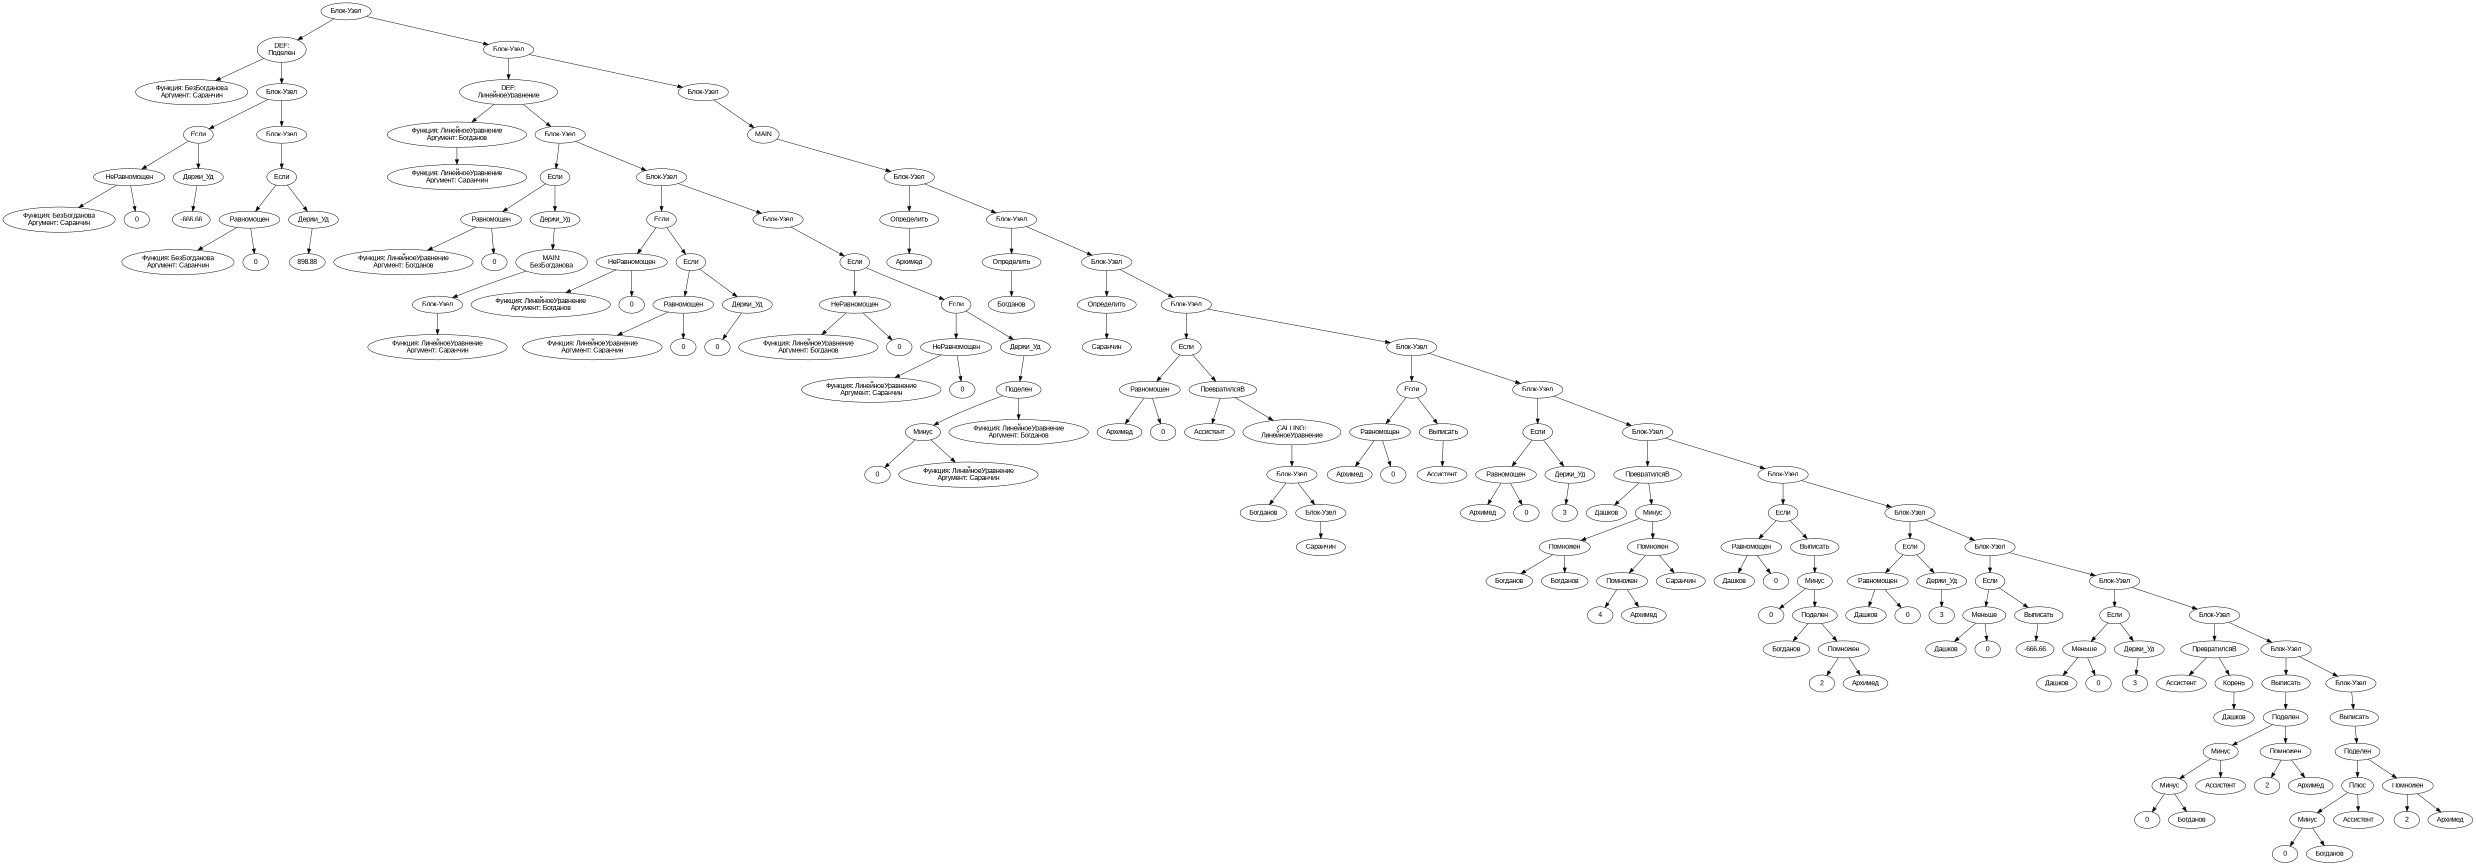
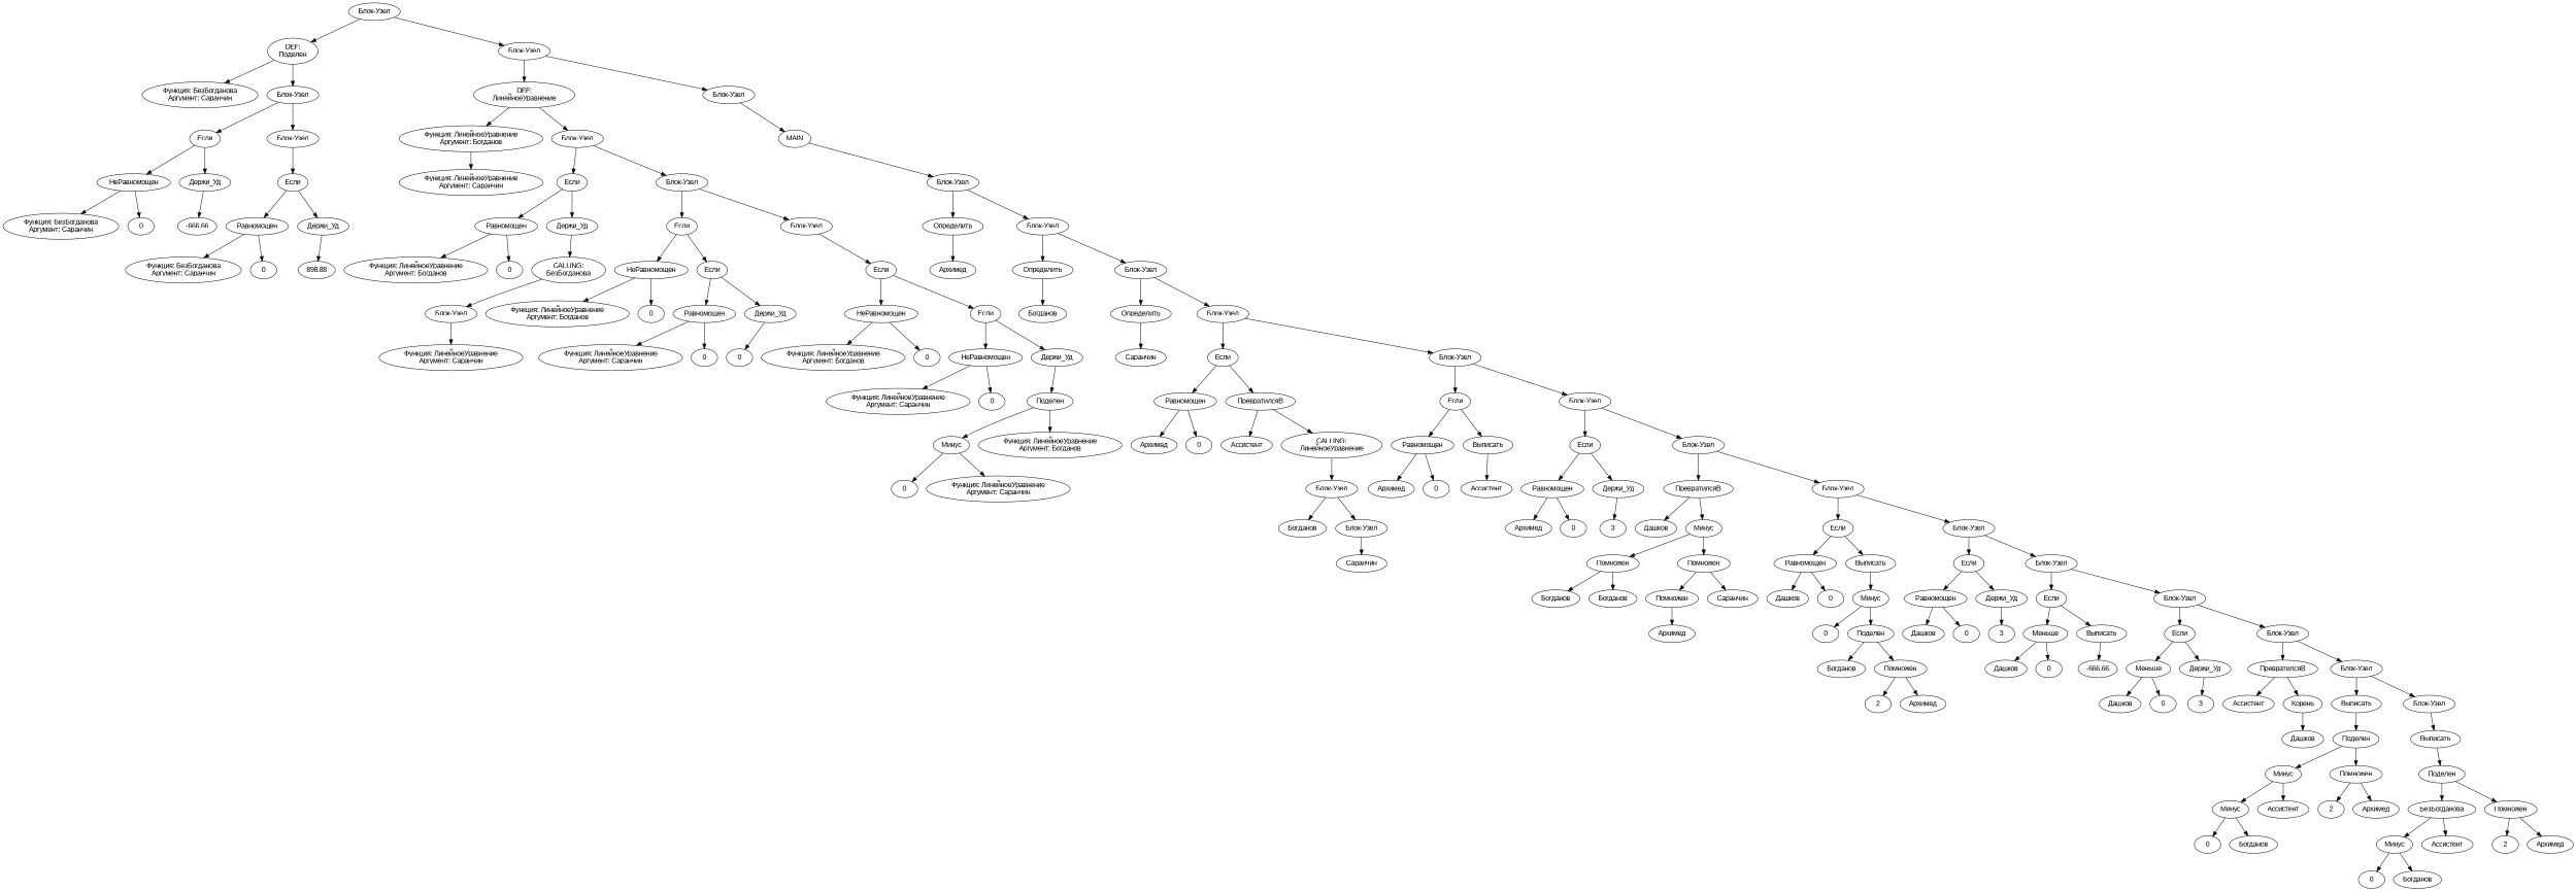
  digraph {
    fontname="Liberation Sans"
    node [fontname="Liberation Sans"]
    edge [fontname="Liberation Sans"]
    n1 [label="Блок-Узел"]
    n2 [label="DEF:\nПоделен"]
    n3 [label="Блок-Узел"]
    n4 [label="Функция: БезБогданова\nАргумент: Саранчин\n"]
    n5 [label="Блок-Узел"]
    n6 [label="DEF:\nЛинейноеУравнение"]
    n7 [label="Блок-Узел"]
    n8 [label="Если"]
    n9 [label="Блок-Узел"]
    n10 [label="НеРавномощен"]
    n11 [label="Держи_Уд"]
    n12 [label="Если"]
    n13 [label="Функция: БезБогданова\nАргумент: Саранчин\n"]
    n14 [label=0]
    n15 [label=-666.66]
    n16 [label="Равномощен"]
    n17 [label="Держи_Уд"]
    n18 [label="Функция: БезБогданова\nАргумент: Саранчин\n"]
    n19 [label=0]
    n20 [label=898.88]
    n21 [label="Функция: ЛинейноеУравнение\nАргумент: Богданов\n"]
    n22 [label="Блок-Узел"]
    n23 [label=MAIN]
    n24 [label="Функция: ЛинейноеУравнение\nАргумент: Саранчин\n"]
    n25 [label="Если"]
    n26 [label="Блок-Узел"]
    n27 [label="Равномощен"]
    n28 [label="Держи_Уд"]
    n29 [label="Если"]
    n30 [label="Блок-Узел"]
    n31 [label="Функция: ЛинейноеУравнение\nАргумент: Богданов\n"]
    n32 [label=0]
-   n33 [label="MAIN:\nБезБогданова"]
+   n33 [label="CALLING:\nБезБогданова"]
    n34 [label="Блок-Узел"]
    n35 [label="Функция: ЛинейноеУравнение\nАргумент: Саранчин\n"]
    n36 [label="НеРавномощен"]
    n37 [label="Если"]
    n38 [label="Если"]
    n39 [label="Функция: ЛинейноеУравнение\nАргумент: Богданов\n"]
    n40 [label=0]
    n41 [label="Равномощен"]
    n42 [label="Держи_Уд"]
    n43 [label="Функция: ЛинейноеУравнение\nАргумент: Саранчин\n"]
    n44 [label=0]
    n45 [label=0]
    n46 [label="НеРавномощен"]
    n47 [label="Если"]
    n48 [label="Функция: ЛинейноеУравнение\nАргумент: Богданов\n"]
    n49 [label=0]
    n50 [label="НеРавномощен"]
    n51 [label="Держи_Уд"]
    n52 [label="Функция: ЛинейноеУравнение\nАргумент: Саранчин\n"]
    n53 [label=0]
    n54 [label="Поделен"]
    n55 [label="Минус"]
    n56 [label="Функция: ЛинейноеУравнение\nАргумент: Богданов\n"]
    n57 [label=0]
    n58 [label="Функция: ЛинейноеУравнение\nАргумент: Саранчин\n"]
    n59 [label="Блок-Узел"]
    n60 [label="Определить"]
    n61 [label="Блок-Узел"]
    n62 [label="Архимед"]
    n63 [label="Определить"]
    n64 [label="Блок-Узел"]
    n65 [label="Богданов"]
    n66 [label="Определить"]
    n67 [label="Блок-Узел"]
    n68 [label="Саранчин"]
    n69 [label="Если"]
    n70 [label="Блок-Узел"]
    n71 [label="Равномощен"]
    n72 [label="ПревратилсяВ"]
    n73 [label="Если"]
    n74 [label="Блок-Узел"]
    n75 [label="Архимед"]
    n76 [label=0]
    n77 [label="Ассистент"]
    n78 [label="CALLING:\nЛинейноеУравнение"]
    n79 [label="Блок-Узел"]
    n80 [label="Богданов"]
    n81 [label="Блок-Узел"]
    n82 [label="Саранчин"]
    n83 [label="Равномощен"]
    n84 [label="Выписать"]
    n85 [label="Если"]
    n86 [label="Блок-Узел"]
    n87 [label="Архимед"]
    n88 [label=0]
    n89 [label="Ассистент"]
    n90 [label="Равномощен"]
    n91 [label="Держи_Уд"]
    n92 [label="ПревратилсяВ"]
    n93 [label="Блок-Узел"]
    n94 [label="Архимед"]
    n95 [label=0]
    n96 [label=3]
    n97 [label="Дашков"]
    n98 [label="Минус"]
    n99 [label="Если"]
    n100 [label="Блок-Узел"]
    n101 [label="Помножен"]
    n102 [label="Помножен"]
    n103 [label="Богданов"]
    n104 [label="Богданов"]
    n105 [label="Помножен"]
    n106 [label="Саранчин"]
-   n107 [label=4]
    n108 [label="Архимед"]
    n109 [label="Равномощен"]
    n110 [label="Выписать"]
    n111 [label="Если"]
    n112 [label="Блок-Узел"]
    n113 [label="Дашков"]
    n114 [label=0]
    n115 [label="Минус"]
    n116 [label=0]
    n117 [label="Поделен"]
    n118 [label="Богданов"]
    n119 [label="Помножен"]
    n120 [label=2]
    n121 [label="Архимед"]
    n122 [label="Равномощен"]
    n123 [label="Держи_Уд"]
    n124 [label="Если"]
    n125 [label="Блок-Узел"]
    n126 [label="Дашков"]
    n127 [label=0]
    n128 [label=3]
    n129 [label="Меньше"]
    n130 [label="Выписать"]
    n131 [label="Если"]
    n132 [label="Блок-Узел"]
    n133 [label="Дашков"]
    n134 [label=0]
    n135 [label=-666.66]
    n136 [label="Меньше"]
    n137 [label="Держи_Уд"]
    n138 [label="ПревратилсяВ"]
    n139 [label="Блок-Узел"]
    n140 [label="Дашков"]
    n141 [label=0]
    n142 [label=3]
    n143 [label="Ассистент"]
    n144 [label="Корень"]
    n145 [label="Выписать"]
    n146 [label="Блок-Узел"]
    n147 [label="Дашков"]
    n148 [label="Поделен"]
    n149 [label="Выписать"]
    n150 [label="Минус"]
    n151 [label="Помножен"]
    n152 [label="Минус"]
    n153 [label="Ассистент"]
    n154 [label=2]
    n155 [label="Архимед"]
    n156 [label=0]
    n157 [label="Богданов"]
    n158 [label="Поделен"]
-   n159 [label="Плюс"]
+   n159 [label="БезБогданова"]
    n160 [label="Помножен"]
    n161 [label="Минус"]
    n162 [label="Ассистент"]
    n163 [label=2]
    n164 [label="Архимед"]
    n165 [label=0]
    n166 [label="Богданов"]
    n1 -> n2
    n1 -> n3
    n2 -> n4
    n2 -> n5
    n3 -> n6
    n3 -> n7
    n5 -> n8
    n5 -> n9
    n6 -> n21
    n6 -> n22
    n7 -> n23
    n8 -> n10
    n8 -> n11
    n9 -> n12
    n10 -> n13
    n10 -> n14
    n11 -> n15
    n12 -> n16
    n12 -> n17
    n16 -> n18
    n16 -> n19
    n17 -> n20
    n21 -> n24
    n22 -> n25
    n22 -> n26
    n23 -> n59
    n25 -> n27
    n25 -> n28
    n26 -> n29
    n26 -> n30
    n27 -> n31
    n27 -> n32
    n28 -> n33
    n29 -> n36
    n29 -> n37
    n30 -> n38
    n33 -> n34
    n34 -> n35
    n36 -> n39
    n36 -> n40
    n37 -> n41
    n37 -> n42
    n38 -> n46
    n38 -> n47
    n41 -> n43
    n41 -> n44
    n42 -> n45
    n46 -> n48
    n46 -> n49
    n47 -> n50
    n47 -> n51
    n50 -> n52
    n50 -> n53
    n51 -> n54
    n54 -> n55
    n54 -> n56
    n55 -> n57
    n55 -> n58
    n59 -> n60
    n59 -> n61
    n60 -> n62
    n61 -> n63
    n61 -> n64
    n63 -> n65
    n64 -> n66
    n64 -> n67
    n66 -> n68
    n67 -> n69
    n67 -> n70
    n69 -> n71
    n69 -> n72
    n70 -> n73
    n70 -> n74
    n71 -> n75
    n71 -> n76
    n72 -> n77
    n72 -> n78
    n73 -> n83
    n73 -> n84
    n74 -> n85
    n74 -> n86
    n78 -> n79
    n79 -> n80
    n79 -> n81
    n81 -> n82
    n83 -> n87
    n83 -> n88
    n84 -> n89
    n85 -> n90
    n85 -> n91
    n86 -> n92
    n86 -> n93
    n90 -> n94
    n90 -> n95
    n91 -> n96
    n92 -> n97
    n92 -> n98
    n93 -> n99
    n93 -> n100
    n98 -> n101
    n98 -> n102
    n99 -> n109
    n99 -> n110
    n100 -> n111
    n100 -> n112
    n101 -> n103
    n101 -> n104
    n102 -> n105
    n102 -> n106
-   n105 -> n107
    n105 -> n108
    n109 -> n113
    n109 -> n114
    n110 -> n115
    n111 -> n122
    n111 -> n123
    n112 -> n124
    n112 -> n125
    n115 -> n116
    n115 -> n117
    n117 -> n118
    n117 -> n119
    n119 -> n120
    n119 -> n121
    n122 -> n126
    n122 -> n127
    n123 -> n128
    n124 -> n129
    n124 -> n130
    n125 -> n131
    n125 -> n132
    n129 -> n133
    n129 -> n134
    n130 -> n135
    n131 -> n136
    n131 -> n137
    n132 -> n138
    n132 -> n139
    n136 -> n140
    n136 -> n141
    n137 -> n142
    n138 -> n143
    n138 -> n144
    n139 -> n145
    n139 -> n146
    n144 -> n147
    n145 -> n148
    n146 -> n149
    n148 -> n150
    n148 -> n151
    n149 -> n158
    n150 -> n152
    n150 -> n153
    n151 -> n154
    n151 -> n155
    n152 -> n156
    n152 -> n157
    n158 -> n159
    n158 -> n160
    n159 -> n161
    n159 -> n162
    n160 -> n163
    n160 -> n164
    n161 -> n165
    n161 -> n166
  }
